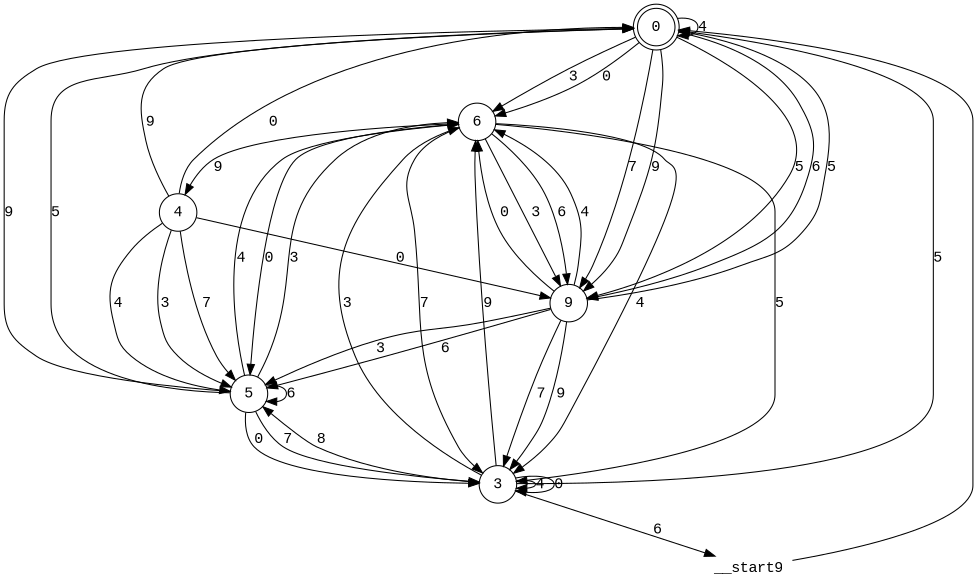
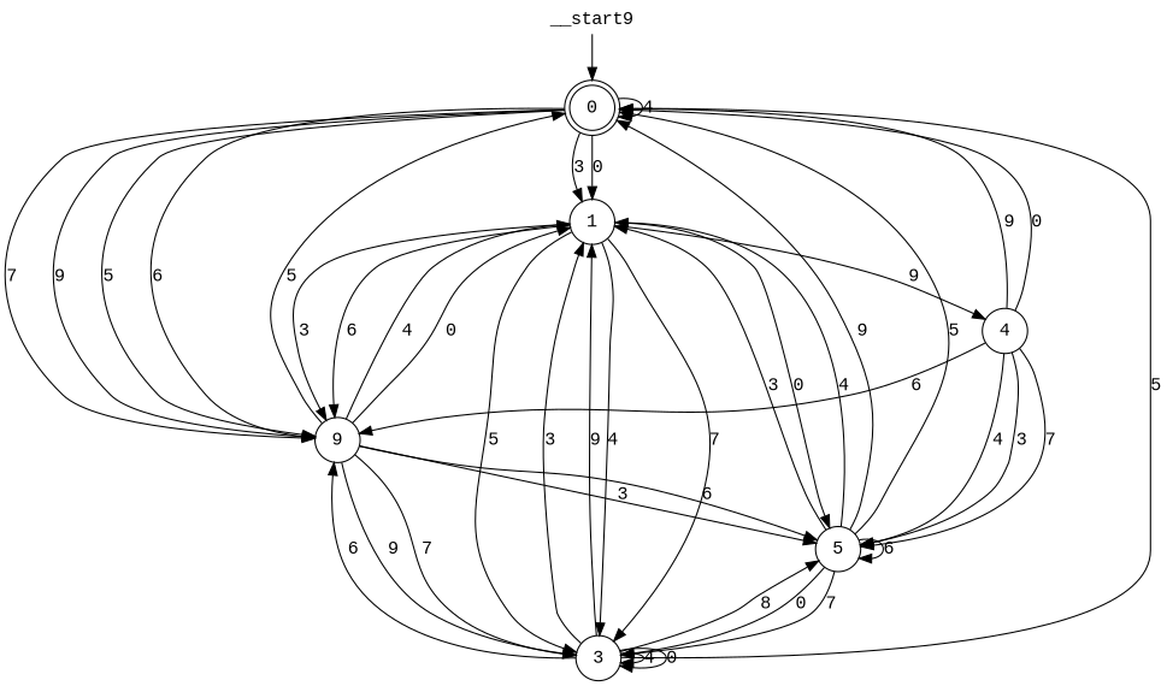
  digraph {
    fontname="Liberation Mono"
    node [fontname="Liberation Mono" shape=circle]
    edge [fontname="Liberation Mono"]
    n1 [label=0 shape=doublecircle]
-   n2 [label=6]
+   n2 [label=1]
    n3 [label=9]
    n4 [label=3]
    n5 [label=4]
    n6 [label=5]
    n7 [height=0 label=__start9 shape=none width=0]
    n1 -> n1 [label=4]
    n1 -> n2 [label=3]
    n1 -> n2 [label=0]
    n1 -> n3 [label=7]
    n1 -> n3 [label=9]
    n1 -> n3 [label=5]
    n1 -> n3 [label=6]
    n2 -> n3 [label=3]
    n2 -> n3 [label=6]
    n2 -> n4 [label=4]
    n2 -> n4 [label=7]
    n2 -> n4 [label=5]
    n2 -> n5 [label=9]
    n2 -> n6 [label=0]
    n3 -> n1 [label=5]
    n3 -> n2 [label=4]
    n3 -> n2 [label=0]
    n3 -> n4 [label=7]
    n3 -> n4 [label=9]
    n3 -> n6 [label=3]
    n3 -> n6 [label=6]
    n4 -> n1 [label=5]
    n4 -> n2 [label=3]
    n4 -> n2 [label=9]
-   n4 -> n7 [label=6]
+   n4 -> n3 [label=6]
    n4 -> n4 [label=4]
    n4 -> n4 [label=0]
    n4 -> n6 [label=8]
    n5 -> n1 [label=9]
    n5 -> n1 [label=0]
-   n5 -> n3 [label=0]
+   n5 -> n3 [label=6]
    n5 -> n6 [label=4]
    n5 -> n6 [label=3]
    n5 -> n6 [label=7]
    n6 -> n1 [label=9]
    n6 -> n1 [label=5]
    n6 -> n2 [label=4]
    n6 -> n2 [label=3]
    n6 -> n4 [label=7]
    n6 -> n4 [label=0]
    n6 -> n6 [label=6]
    n7 -> n1
  }
